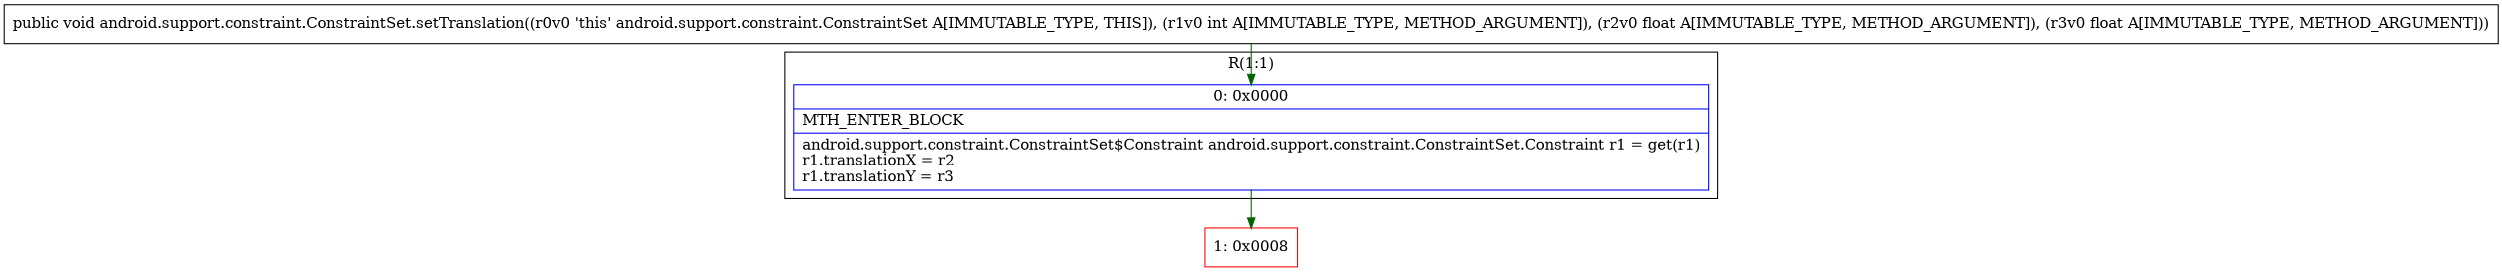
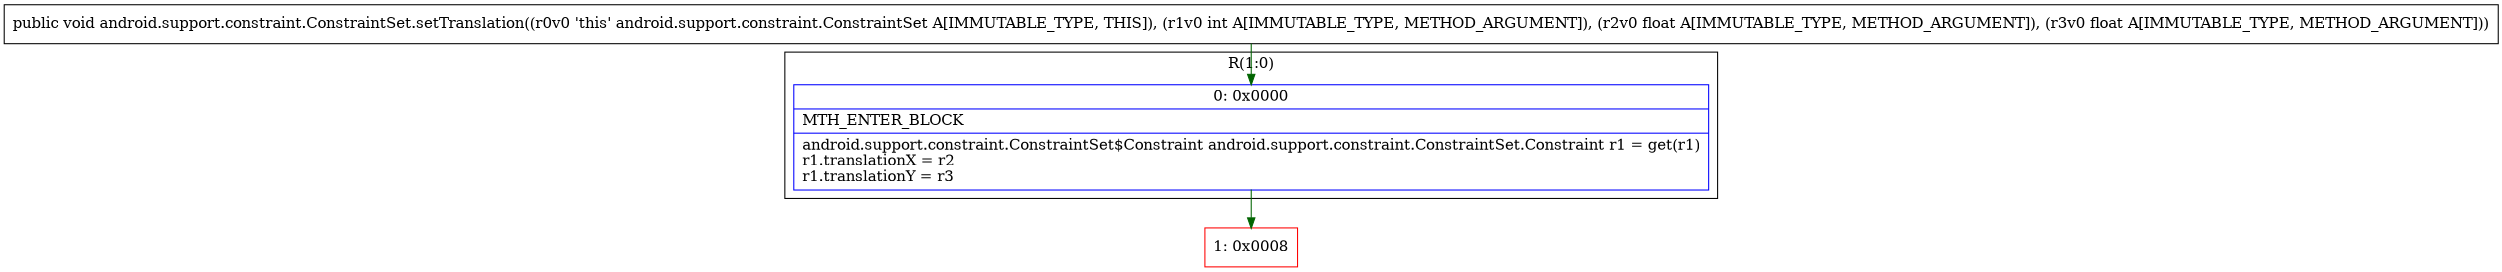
  digraph {
    node [shape=record]
    edge [color=darkgreen]
    n1 [color=blue label="{0\:\ 0x0000|MTH_ENTER_BLOCK\l|android.support.constraint.ConstraintSet$Constraint android.support.constraint.ConstraintSet.Constraint r1 = get(r1)\lr1.translationX = r2\lr1.translationY = r3\l}"]
    n2 [color=red label="{1\:\ 0x0008}"]
    n3 [label="{public void android.support.constraint.ConstraintSet.setTranslation((r0v0 'this' android.support.constraint.ConstraintSet A[IMMUTABLE_TYPE, THIS]), (r1v0 int A[IMMUTABLE_TYPE, METHOD_ARGUMENT]), (r2v0 float A[IMMUTABLE_TYPE, METHOD_ARGUMENT]), (r3v0 float A[IMMUTABLE_TYPE, METHOD_ARGUMENT])) }"]
    subgraph cluster_1 {
-     label="R(1:1)"
+     label="R(1:0)"
      n1
    }
    n1 -> n2
    n3 -> n1
  }
